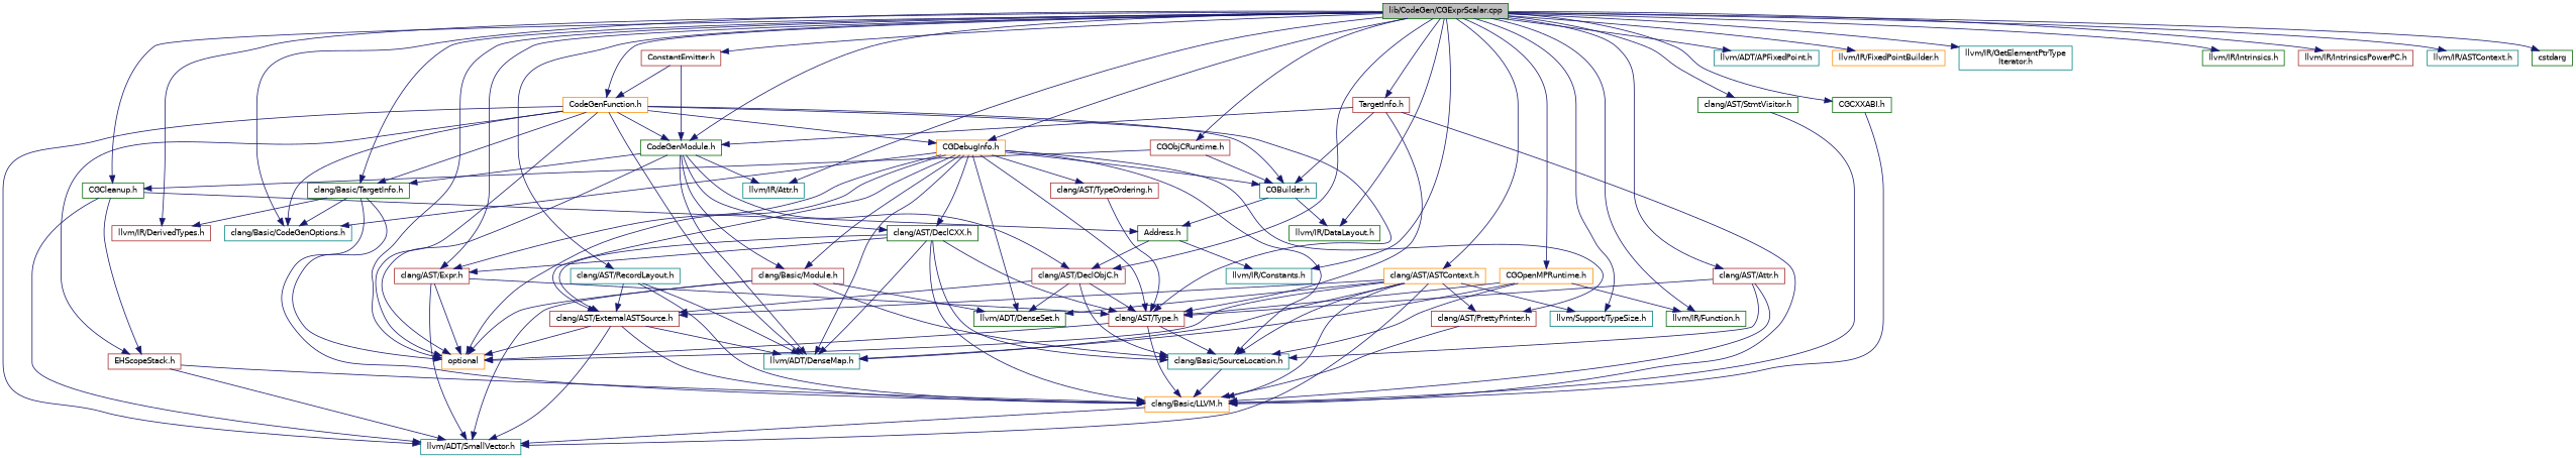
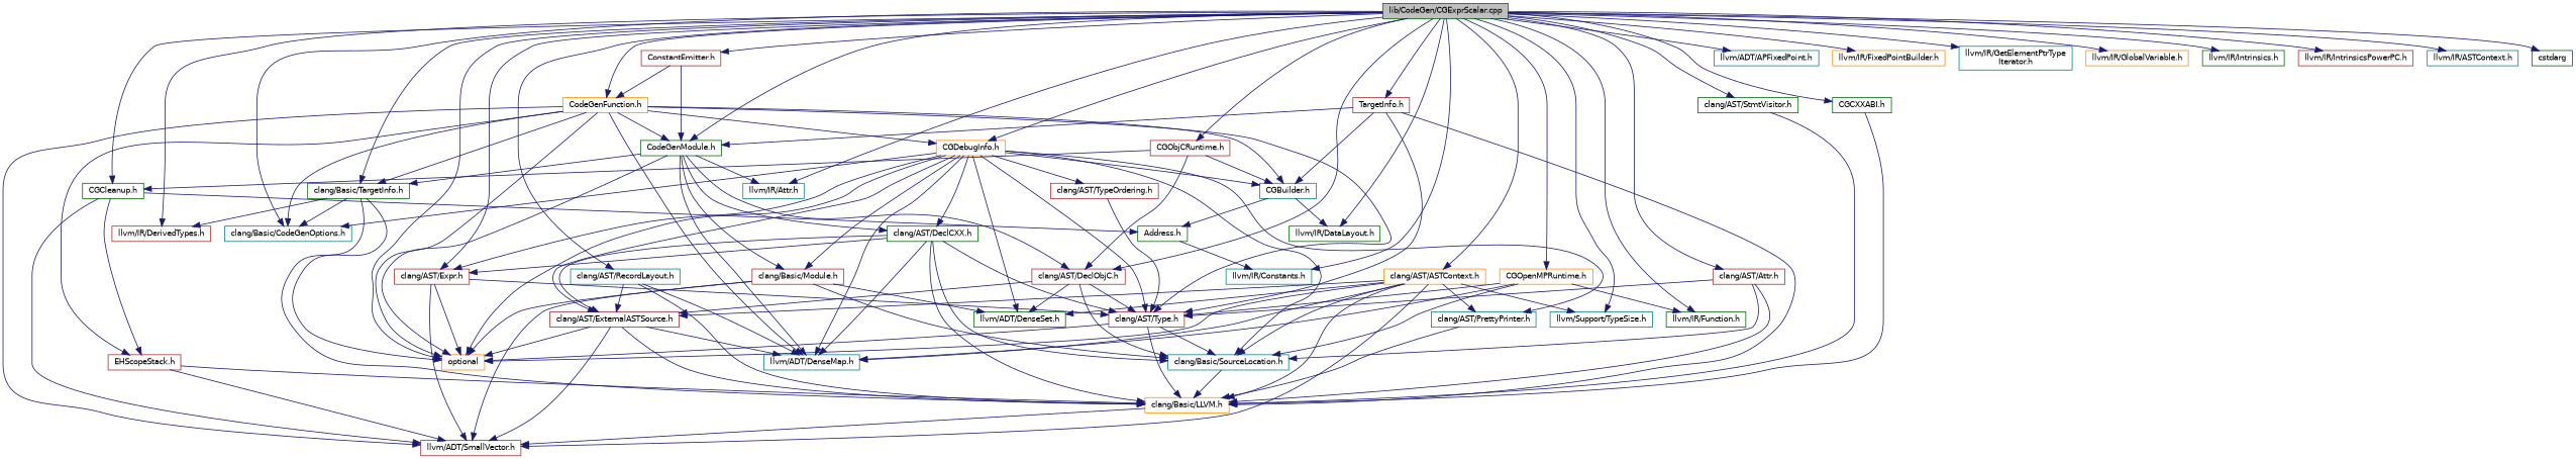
  digraph {
    node [color=brown fontname=Helvetica fontsize=10 shape=record]
    edge [color=midnightblue fontname=Helvetica fontsize=10 labelfontname=Helvetica labelfontsize=10 style=solid]
    n1 [color=darkgreen fillcolor=grey75 fontcolor=black height=0.2 label="lib/CodeGen/CGExprScalar.cpp" style=filled width=0.4]
    n2 [color=darkgreen height=0.2 label="CGCXXABI.h" width=0.4]
    n3 [color=darkorange height=0.2 label="CodeGenFunction.h" width=0.4]
    n4 [color=teal height=0.2 label="llvm/IR/Constants.h" width=0.4]
    n5 [color=darkgreen height=0.2 label="llvm/IR/DataLayout.h" width=0.4]
    n6 [color=darkorange height=0.2 label="CGDebugInfo.h" width=0.4]
    n7 [height=0.2 label="clang/AST/Expr.h" width=0.4]
    n8 [color=darkorange height=0.2 label=optional width=0.4]
    n9 [color=teal height=0.2 label="clang/Basic/CodeGenOptions.h" width=0.4]
    n10 [color=darkgreen height=0.2 label="CodeGenModule.h" width=0.4]
    n11 [height=0.2 label="clang/AST/DeclObjC.h" width=0.4]
    n12 [color=darkgreen height=0.2 label="clang/Basic/TargetInfo.h" width=0.4]
    n13 [height=0.2 label="llvm/IR/DerivedTypes.h" width=0.4]
    n14 [color=teal height=0.2 label="llvm/IR/Attr.h" width=0.4]
    n15 [color=darkgreen height=0.2 label="CGCleanup.h" width=0.4]
    n16 [height=0.2 label="CGObjCRuntime.h" width=0.4]
    n17 [color=darkorange height=0.2 label="CGOpenMPRuntime.h" width=0.4]
    n18 [color=darkgreen height=0.2 label="llvm/IR/Function.h" width=0.4]
    n19 [height=0.2 label="ConstantEmitter.h" width=0.4]
    n20 [height=0.2 label="TargetInfo.h" width=0.4]
    n21 [color=darkorange height=0.2 label="clang/AST/ASTContext.h" width=0.4]
    n22 [color=teal height=0.2 label="llvm/Support/TypeSize.h" width=0.4]
    n23 [height=0.2 label="clang/AST/Attr.h" width=0.4]
    n24 [color=teal height=0.2 label="clang/AST/RecordLayout.h" width=0.4]
    n25 [color=darkgreen height=0.2 label="clang/AST/StmtVisitor.h" width=0.4]
    n26 [color=teal height=0.2 label="llvm/ADT/APFixedPoint.h" width=0.4]
    n27 [color=darkorange height=0.2 label="llvm/IR/FixedPointBuilder.h" width=0.4]
    n28 [color=teal height=0.2 label="llvm/IR/GetElementPtrType\lIterator.h" width=0.4]
+   n29 [color=darkorange height=0.2 label="llvm/IR/GlobalVariable.h" width=0.4]
    n30 [color=darkgreen height=0.2 label="llvm/IR/Intrinsics.h" width=0.4]
    n31 [height=0.2 label="llvm/IR/IntrinsicsPowerPC.h" width=0.4]
    n32 [color=teal height=0.2 label="llvm/IR/ASTContext.h" width=0.4]
    n33 [color=darkgreen height=0.2 label=cstdarg width=0.4]
    n34 [color=darkorange height=0.2 label="clang/Basic/LLVM.h" width=0.4]
    n35 [color=teal height=0.2 label="CGBuilder.h" width=0.4]
    n36 [height=0.2 label="clang/AST/Type.h" width=0.4]
-   n37 [color=teal height=0.2 label="llvm/ADT/SmallVector.h" width=0.4]
+   n37 [height=0.2 label="llvm/ADT/SmallVector.h" width=0.4]
    n38 [color=teal height=0.2 label="llvm/ADT/DenseMap.h" width=0.4]
    n39 [height=0.2 label="EHScopeStack.h" width=0.4]
    n40 [color=darkgreen height=0.2 label="clang/AST/DeclCXX.h" width=0.4]
    n41 [color=teal height=0.2 label="clang/Basic/SourceLocation.h" width=0.4]
    n42 [height=0.2 label="clang/AST/ExternalASTSource.h" width=0.4]
-   n43 [height=0.2 label="clang/AST/PrettyPrinter.h" width=0.4]
+   n43 [color=teal height=0.2 label="clang/AST/PrettyPrinter.h" width=0.4]
    n44 [height=0.2 label="clang/AST/TypeOrdering.h" width=0.4]
    n45 [height=0.2 label="clang/Basic/Module.h" width=0.4]
    n46 [color=darkgreen height=0.2 label="llvm/ADT/DenseSet.h" width=0.4]
    n47 [color=darkgreen height=0.2 label="Address.h" width=0.4]
    n1 -> n2
    n1 -> n3
    n1 -> n4
    n1 -> n5
    n1 -> n6
    n1 -> n7
    n1 -> n8
    n1 -> n9
    n1 -> n10
    n1 -> n11
    n1 -> n12
    n1 -> n13
    n1 -> n14
    n1 -> n15
    n1 -> n16
    n1 -> n17
    n1 -> n18
    n1 -> n19
    n1 -> n20
    n1 -> n21
    n1 -> n22
    n1 -> n23
    n1 -> n24
    n1 -> n25
    n1 -> n26
    n1 -> n27
    n1 -> n28
+   n1 -> n29
    n1 -> n30
    n1 -> n31
    n1 -> n32
    n1 -> n33
    n2 -> n34
    n3 -> n6
    n3 -> n8
    n3 -> n9
    n3 -> n10
    n3 -> n12
    n3 -> n35
    n3 -> n36
    n3 -> n37
    n3 -> n38
    n3 -> n39
    n6 -> n7
    n6 -> n8
    n6 -> n9
    n6 -> n35
    n6 -> n36
    n6 -> n38
    n6 -> n40
    n6 -> n41
    n6 -> n42
    n6 -> n43
    n6 -> n44
    n6 -> n45
    n6 -> n46
    n7 -> n8
    n7 -> n36
    n7 -> n37
    n10 -> n8
    n10 -> n11
    n10 -> n12
    n10 -> n14
    n10 -> n38
    n10 -> n40
    n10 -> n45
    n11 -> n36
    n11 -> n41
    n11 -> n42
    n11 -> n46
    n12 -> n8
    n12 -> n9
    n12 -> n13
    n12 -> n34
    n15 -> n37
    n15 -> n39
    n15 -> n47
-   n47 -> n11
+   n16 -> n11
    n16 -> n15
    n16 -> n35
    n17 -> n18
    n17 -> n36
    n17 -> n38
    n17 -> n41
    n19 -> n3
    n19 -> n10
    n20 -> n10
    n20 -> n34
    n20 -> n35
    n20 -> n36
    n21 -> n8
    n21 -> n22
    n21 -> n34
    n21 -> n37
    n21 -> n38
    n21 -> n41
    n21 -> n42
    n21 -> n43
    n21 -> n46
    n23 -> n34
    n23 -> n36
    n23 -> n41
    n24 -> n34
    n24 -> n38
    n24 -> n42
    n25 -> n34
    n34 -> n37
    n35 -> n5
    n35 -> n47
    n36 -> n8
    n36 -> n34
    n36 -> n41
    n39 -> n34
    n39 -> n37
    n40 -> n7
    n40 -> n34
    n40 -> n36
    n40 -> n38
    n40 -> n41
    n40 -> n42
    n41 -> n34
    n42 -> n8
    n42 -> n34
    n42 -> n37
    n42 -> n38
    n43 -> n34
    n44 -> n36
    n45 -> n8
    n45 -> n37
    n45 -> n41
    n45 -> n46
    n47 -> n4
  }
